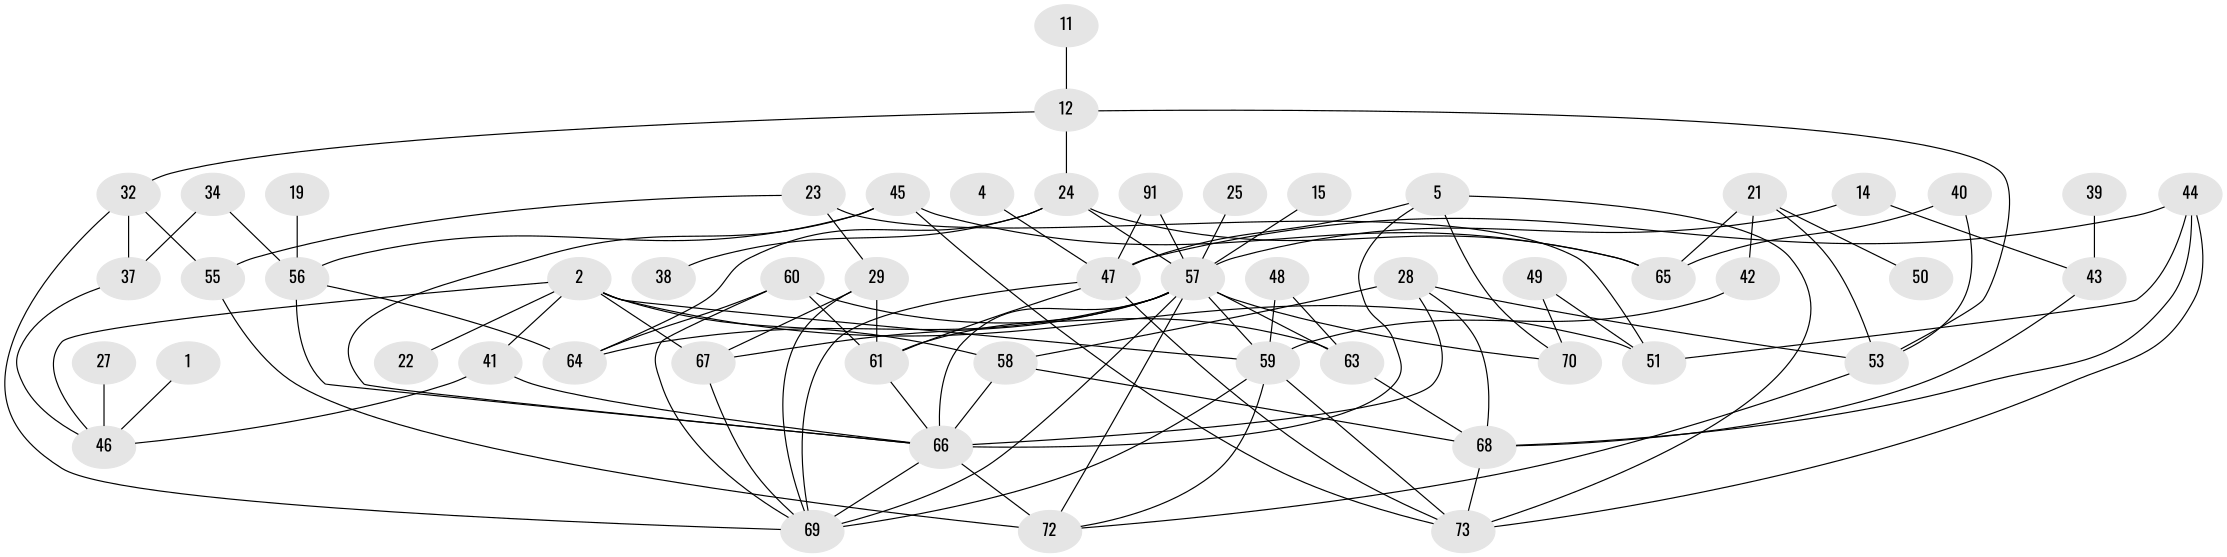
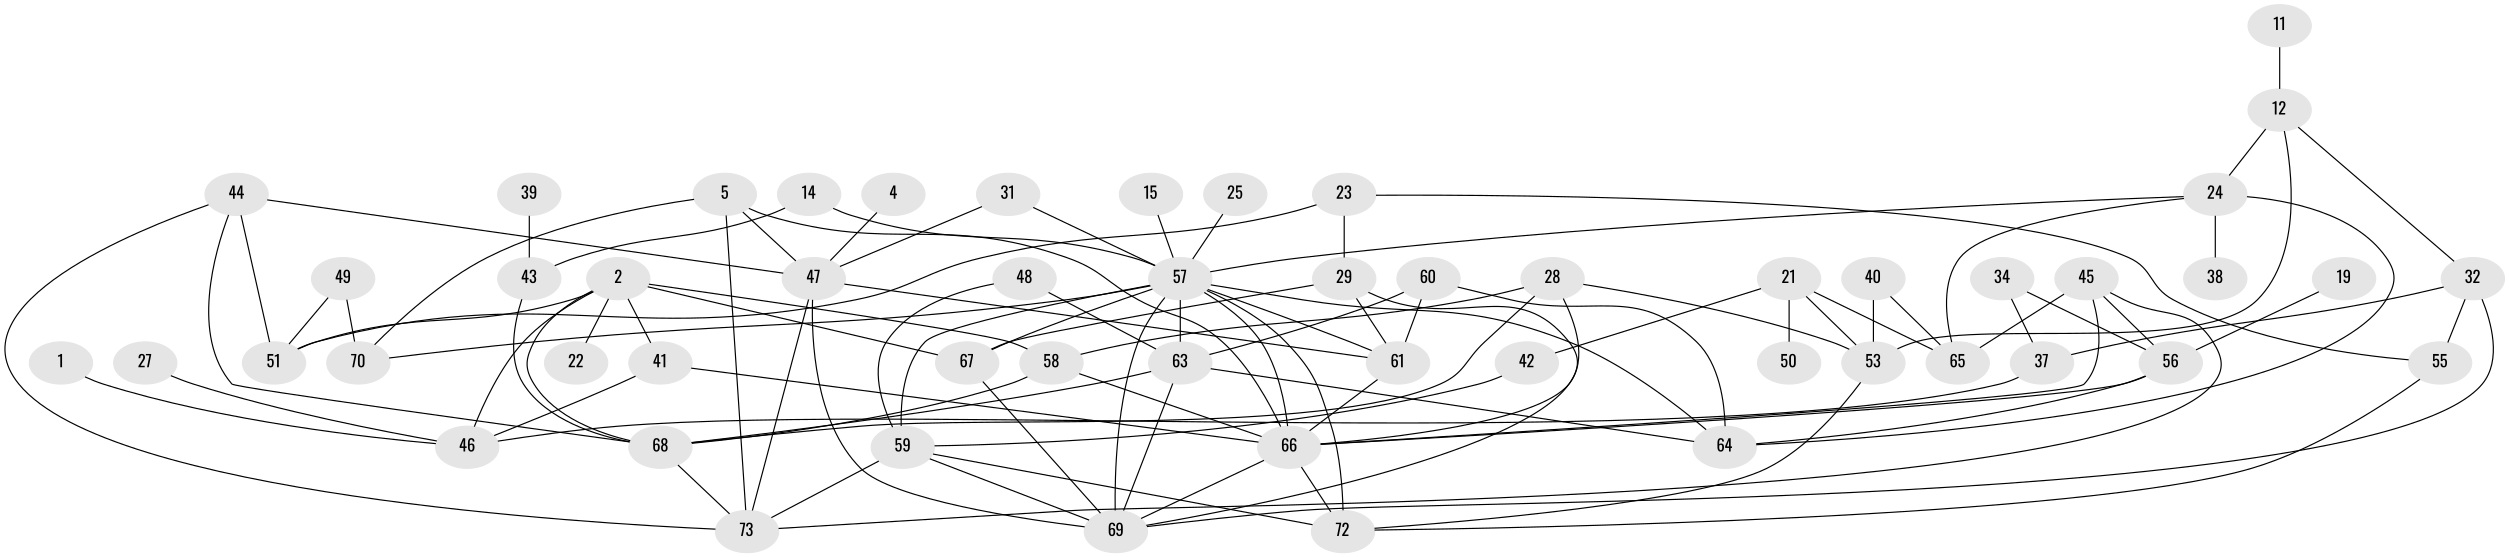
  graph {
    fontname=Oswald
    node [color=gray90 fontname=Oswald style=filled]
    edge [fontname=Oswald weight=1.0]
    1
    46
    2
    22
    41
    51
    58
    59
    67
    66
    68
    73
    69
    72
    4
    47
    61
    5
    70
    11
    12
    24
    32
    53
    57
    65
    38
    64
    55
    37
    14
    43
    63
    15
    19
    56
    21
    42
    50
    23
    29
    25
    27
    28
-   31 [label=91]
+   31
    34
    39
    40
    44
    45
    48
    49
    60
    1 -- 46
    2 -- 46
    2 -- 22
    2 -- 41
    2 -- 51
    2 -- 58
-   2 -- 59
+   2 -- 68
    2 -- 67 [weight=2.0]
    41 -- 46
    41 -- 66
    58 -- 66
    58 -- 68
    59 -- 73
    59 -- 69
    59 -- 72
    67 -- 69
    66 -- 69
    66 -- 72 [weight=2.0]
    68 -- 73
    4 -- 47
    47 -- 73
    47 -- 69 [weight=2.0]
    47 -- 61
    61 -- 66
    5 -- 66
    5 -- 73
    5 -- 47
    5 -- 70
    11 -- 12
    12 -- 24
    12 -- 32
    12 -- 53
    24 -- 57
    24 -- 65
    24 -- 38
    24 -- 64
    32 -- 69
    32 -- 55
    32 -- 37
    53 -- 72
    57 -- 59 [weight=3.0]
    57 -- 67
    57 -- 66
    57 -- 69
    57 -- 72
    57 -- 61
    57 -- 70
    57 -- 64
    57 -- 63
    55 -- 72
    37 -- 46
    14 -- 57
    14 -- 43
    43 -- 68
    63 -- 68
-   60 -- 69
+   63 -- 69
+   63 -- 64
    15 -- 57
    19 -- 56
    56 -- 66
    56 -- 64
    21 -- 53
    21 -- 65
    21 -- 42
    21 -- 50
    42 -- 59
    23 -- 51
    23 -- 55
    23 -- 29
    29 -- 67
    29 -- 69
    29 -- 61
    25 -- 57
    27 -- 46
    28 -- 58
    28 -- 66
    28 -- 68
    28 -- 53
    31 -- 47
    31 -- 57
    34 -- 37
    34 -- 56
    39 -- 43
    40 -- 53
    40 -- 65
    44 -- 51
    44 -- 68
    44 -- 73
    44 -- 47
    45 -- 66
    45 -- 73
    45 -- 65
    45 -- 56
    48 -- 59
    48 -- 63
    49 -- 51
    49 -- 70
    60 -- 61
    60 -- 64
    60 -- 63
  }
